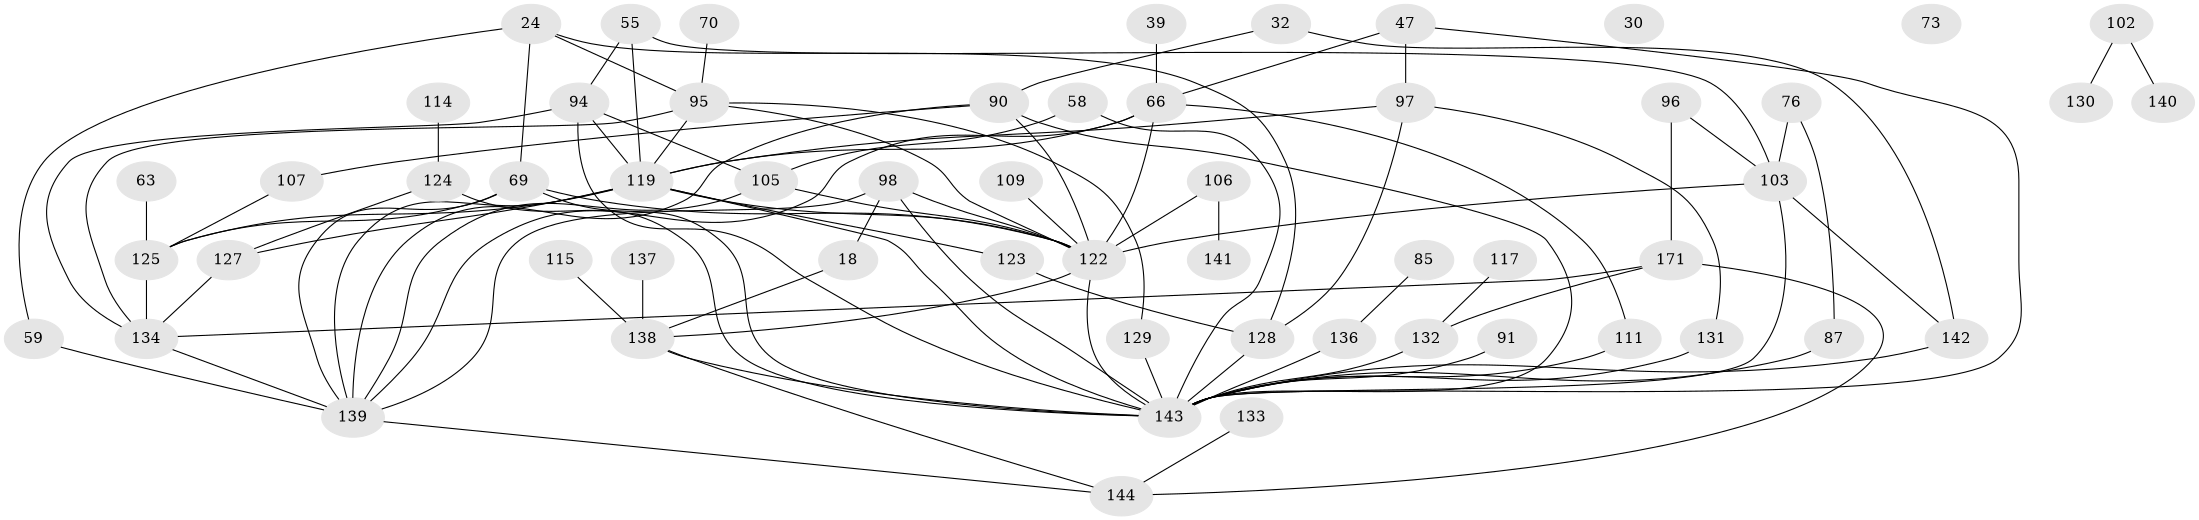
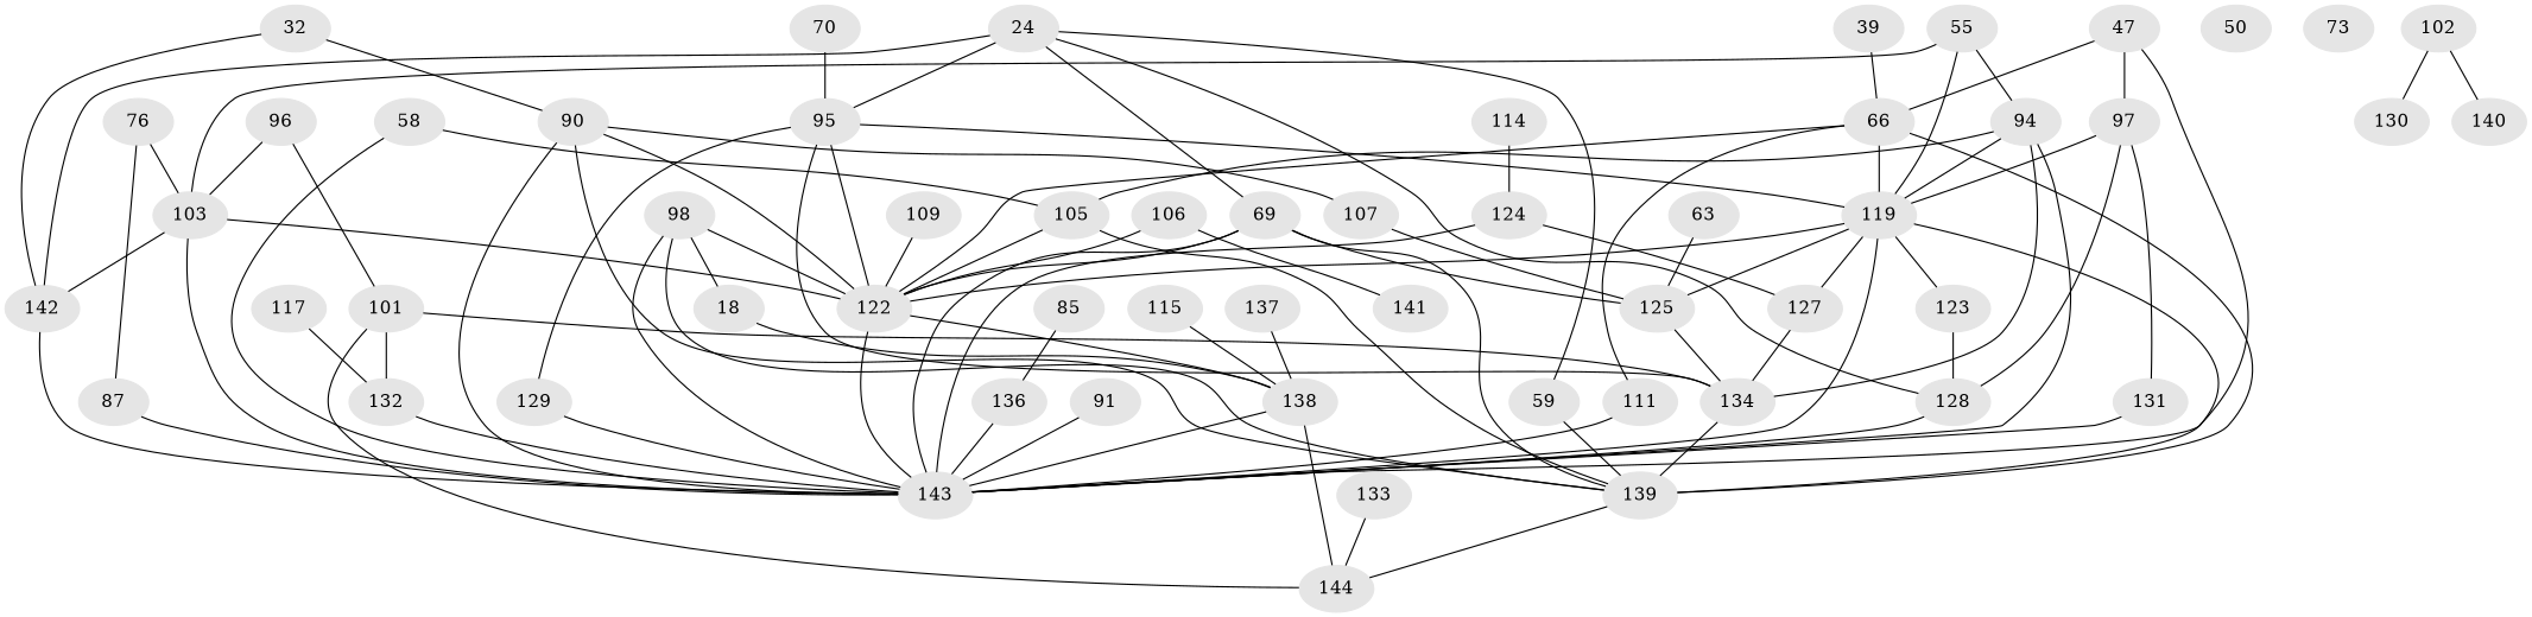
  graph {
    node [color=gray90 style=filled]
    138 [super="+99"]
    143 [super="+10+54+11+88+126"]
    144 [super="+52+62+83"]
    18
    24
    59
    69 [super="+6"]
    95
    128 [super="+67"]
    142 [super="+20+36"]
    139 [super="+113+135+92+41"]
    125
    122 [super="+108+120"]
    119 [super="+13+30+118+81+116"]
    134 [super="+27+33+110+89"]
    129
    32 [super="+4"]
    90 [super="+49"]
    107 [super="+74"]
    66 [super="+21+17+57+28"]
    111 [super="+86"]
    39
    47
    97
    131 [super="+38"]
-   50 [label=30]
+   50
    94 [super="+72"]
    105 [super="+34+80"]
    55
    103 [super="+26"]
    123 [super="+93"]
    127
    58
    63
    70
    73
    76
    87
    85
    136
    91
    96 [super="+53"]
-   101 [super="+71" label=171]
+   101 [super="+71"]
    132 [super="+65"]
    98 [super="+64+25"]
    130 [super="+1+79"]
    102
    140
    106 [super="+84"]
    141
    109
    124 [super="+100"]
    114
    115
    117
    133
    137
    138 -- 143 [weight=2]
    138 -- 144
    18 -- 138
    24 -- 59
    24 -- 69
    24 -- 95
    24 -- 128
+   24 -- 142 [weight=2]
    59 -- 139
    69 -- 143 [weight=2]
    69 -- 139
    69 -- 125 [weight=2]
    69 -- 122
    95 -- 122
    95 -- 119
    95 -- 134 [weight=2]
    95 -- 129
    128 -- 143 [weight=2]
    142 -- 143 [weight=2]
    139 -- 144
    125 -- 134
    122 -- 138 [weight=3]
    122 -- 143 [weight=2]
    119 -- 143 [weight=4]
    119 -- 139 [weight=2]
    119 -- 125
    119 -- 122 [weight=2]
    119 -- 123
    119 -- 127
    134 -- 139 [weight=2]
    129 -- 143 [weight=2]
    32 -- 142
    32 -- 90
    90 -- 143 [weight=2]
    90 -- 139
    90 -- 122
    90 -- 107
    107 -- 125
    66 -- 139 [weight=2]
    66 -- 122 [weight=3]
    66 -- 119 [weight=3]
    66 -- 111
    111 -- 143
    39 -- 66
    47 -- 143
    47 -- 66
    47 -- 97
    97 -- 128 [weight=2]
    97 -- 119
    97 -- 131
    131 -- 143
    94 -- 143 [weight=2]
    94 -- 119
    94 -- 134 [weight=2]
    94 -- 105 [weight=2]
    105 -- 139
    105 -- 122
    55 -- 119
    55 -- 94
    55 -- 103
    103 -- 143
    103 -- 142
    103 -- 122 [weight=2]
    123 -- 128
    127 -- 134
    58 -- 143
    58 -- 105
    63 -- 125
    70 -- 95
    76 -- 103 [weight=2]
    76 -- 87
    87 -- 143
    85 -- 136
    136 -- 143 [weight=3]
    91 -- 143 [weight=2]
    96 -- 103
    96 -- 101
    101 -- 144
    101 -- 134
    101 -- 132
    132 -- 143 [weight=3]
    98 -- 143 [weight=3]
    98 -- 18 [weight=2]
    98 -- 139
    98 -- 122
    102 -- 130
    102 -- 140
    106 -- 122
    106 -- 141
    109 -- 122
    124 -- 143 [weight=2]
    124 -- 127
    114 -- 124
    115 -- 138
    117 -- 132
    133 -- 144
    137 -- 138
  }
